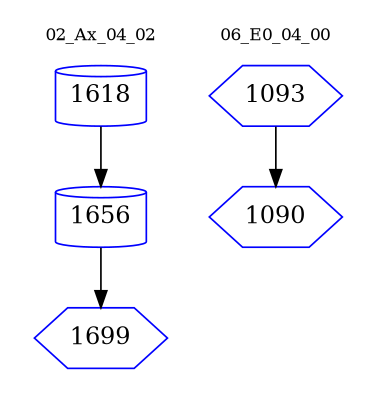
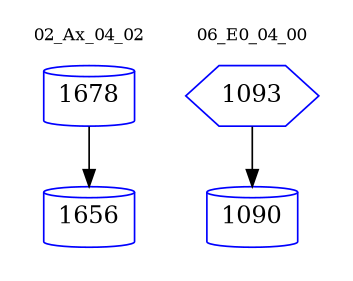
  digraph {
    node [color=blue shape=hexagon]
    edge [color=black]
-   n1 [label=1618 shape=cylinder]
+   n1 [label=1678 shape=cylinder]
    n2 [label=1656 shape=cylinder]
-   n3 [label=1699]
    n4 [label=1093]
-   n5 [label=1090]
+   n5 [label=1090 shape=cylinder]
    subgraph cluster_1 {
      color=white
      fontsize=10
      label="02_Ax_04_02"
      n1
      n2
-     n3
    }
    subgraph cluster_2 {
      color=white
      fontsize=10
      label="06_E0_04_00"
      n4
      n5
    }
    n1 -> n2
-   n2 -> n3
    n4 -> n5
  }
